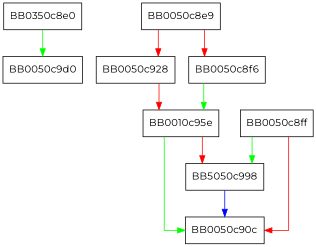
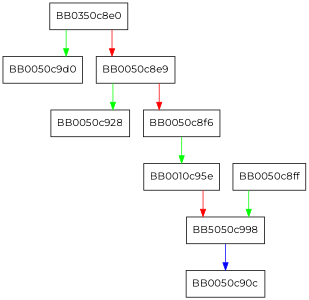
  digraph {
    fontname=Montserrat
    splines=ortho
    node [fontname=Montserrat shape=box]
    edge [color=green fontname=Montserrat]
    n1 [label=BB0350c8e0]
    BB0050c9d0
    BB0050c8e9
    BB0050c928
    BB0050c8f6
    n6 [label=BB0010c95e]
    n7 [label=BB5050c998]
    BB0050c90c
    BB0050c8ff
    n1 -> BB0050c9d0
-   BB0050c8e9 -> BB0050c928 [color=red]
+   n1 -> BB0050c8e9 [color=red]
+   BB0050c8e9 -> BB0050c928
    BB0050c8e9 -> BB0050c8f6 [color=red]
-   BB0050c928 -> n6 [color=red]
    BB0050c8f6 -> n6
    n6 -> n7 [color=red]
-   n6 -> BB0050c90c
    n7 -> BB0050c90c [color=blue]
    BB0050c8ff -> n7
-   BB0050c8ff -> BB0050c90c [color=red]
  }
